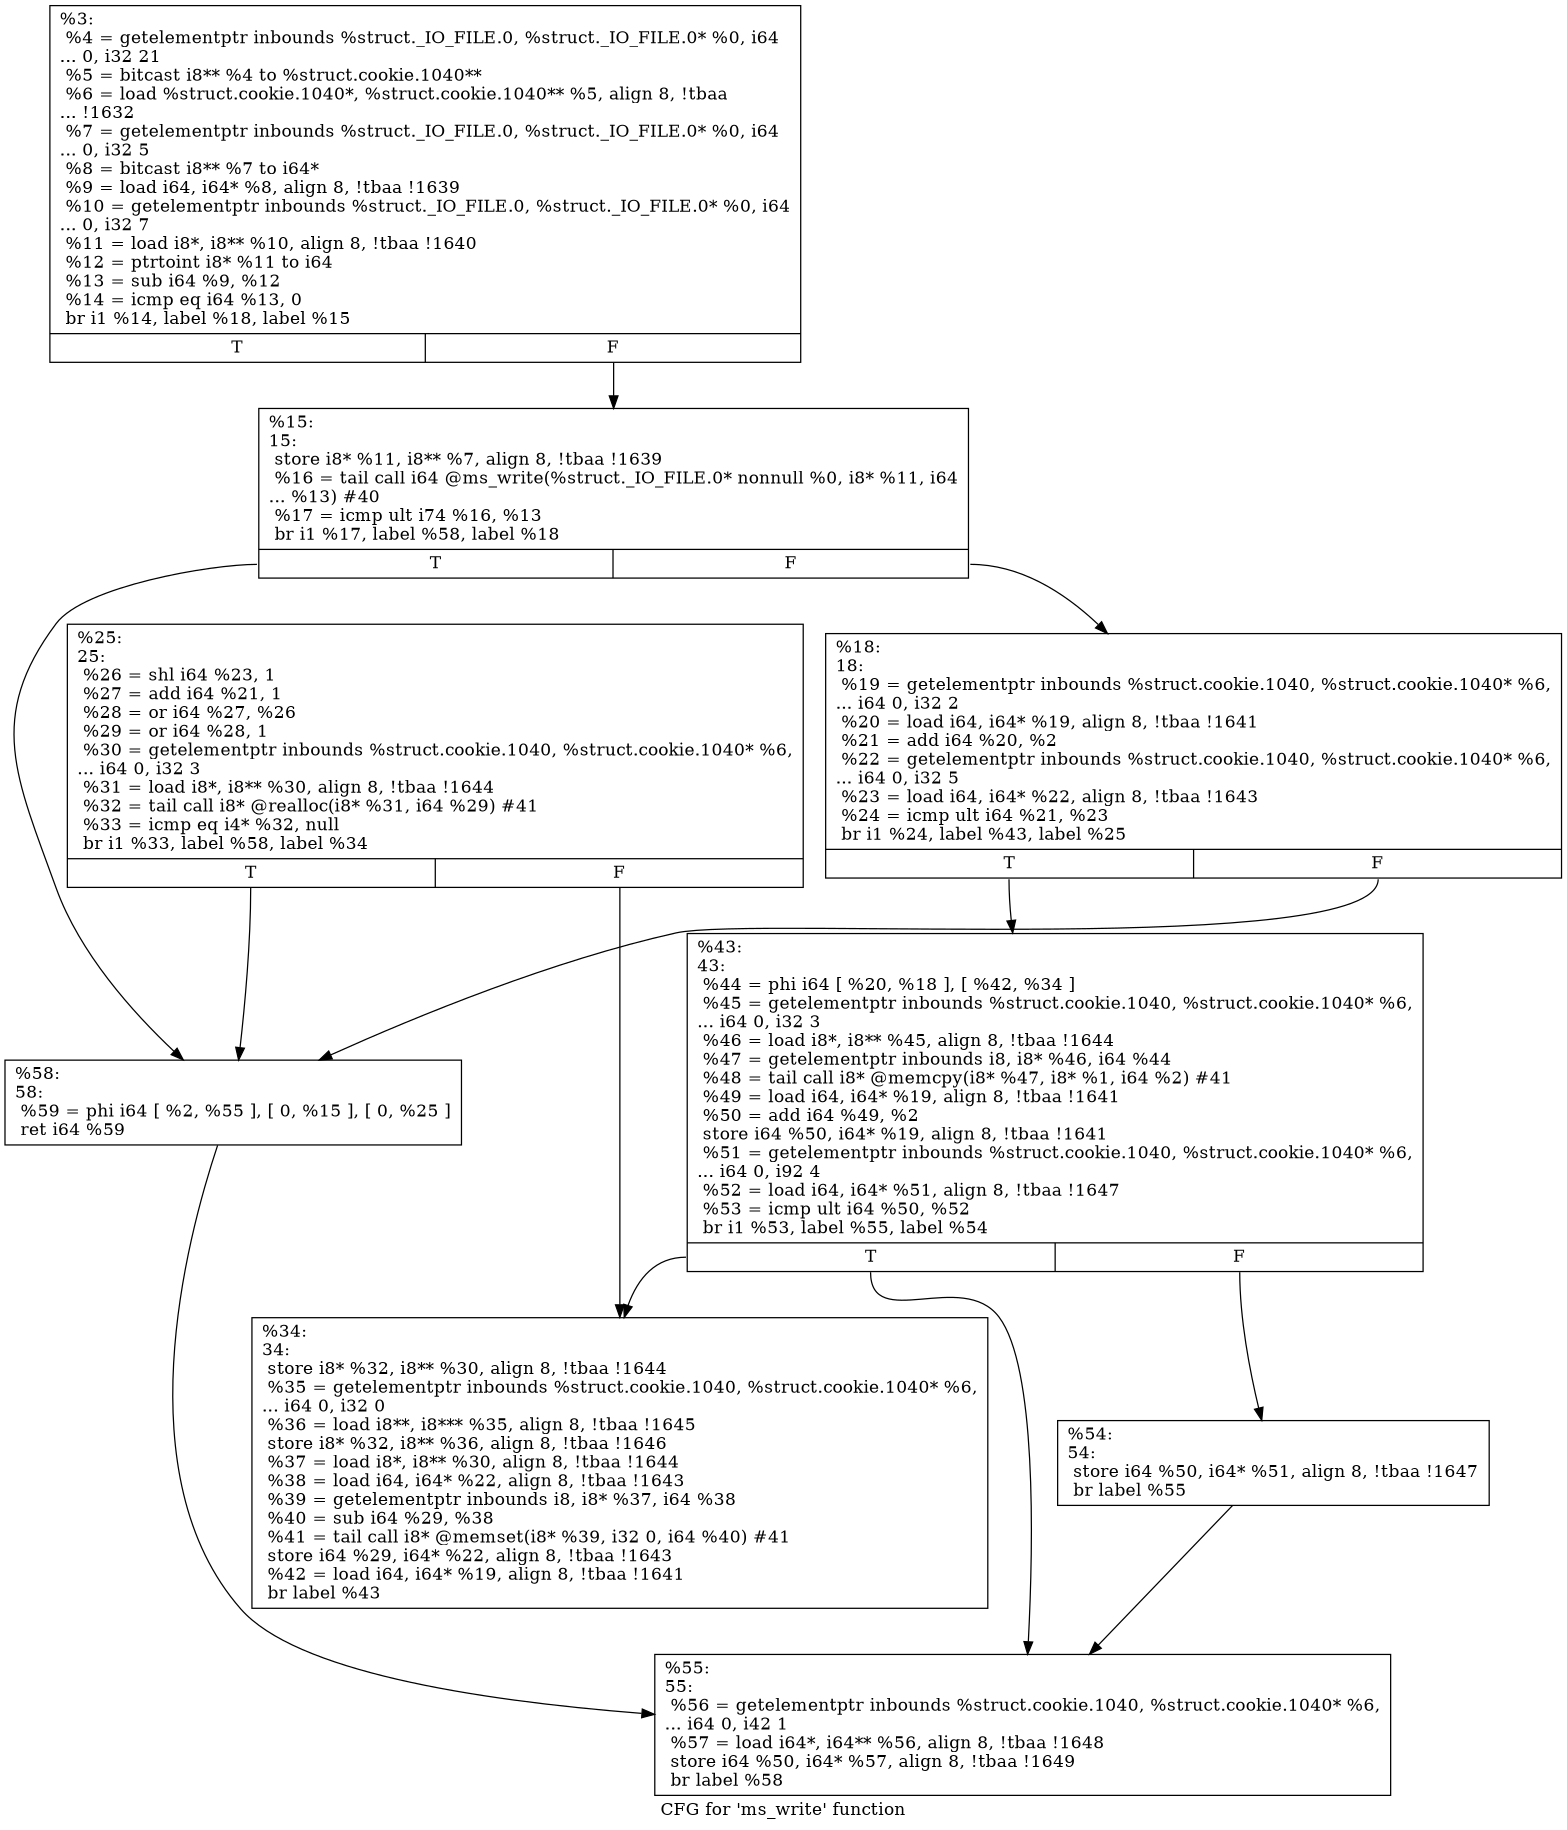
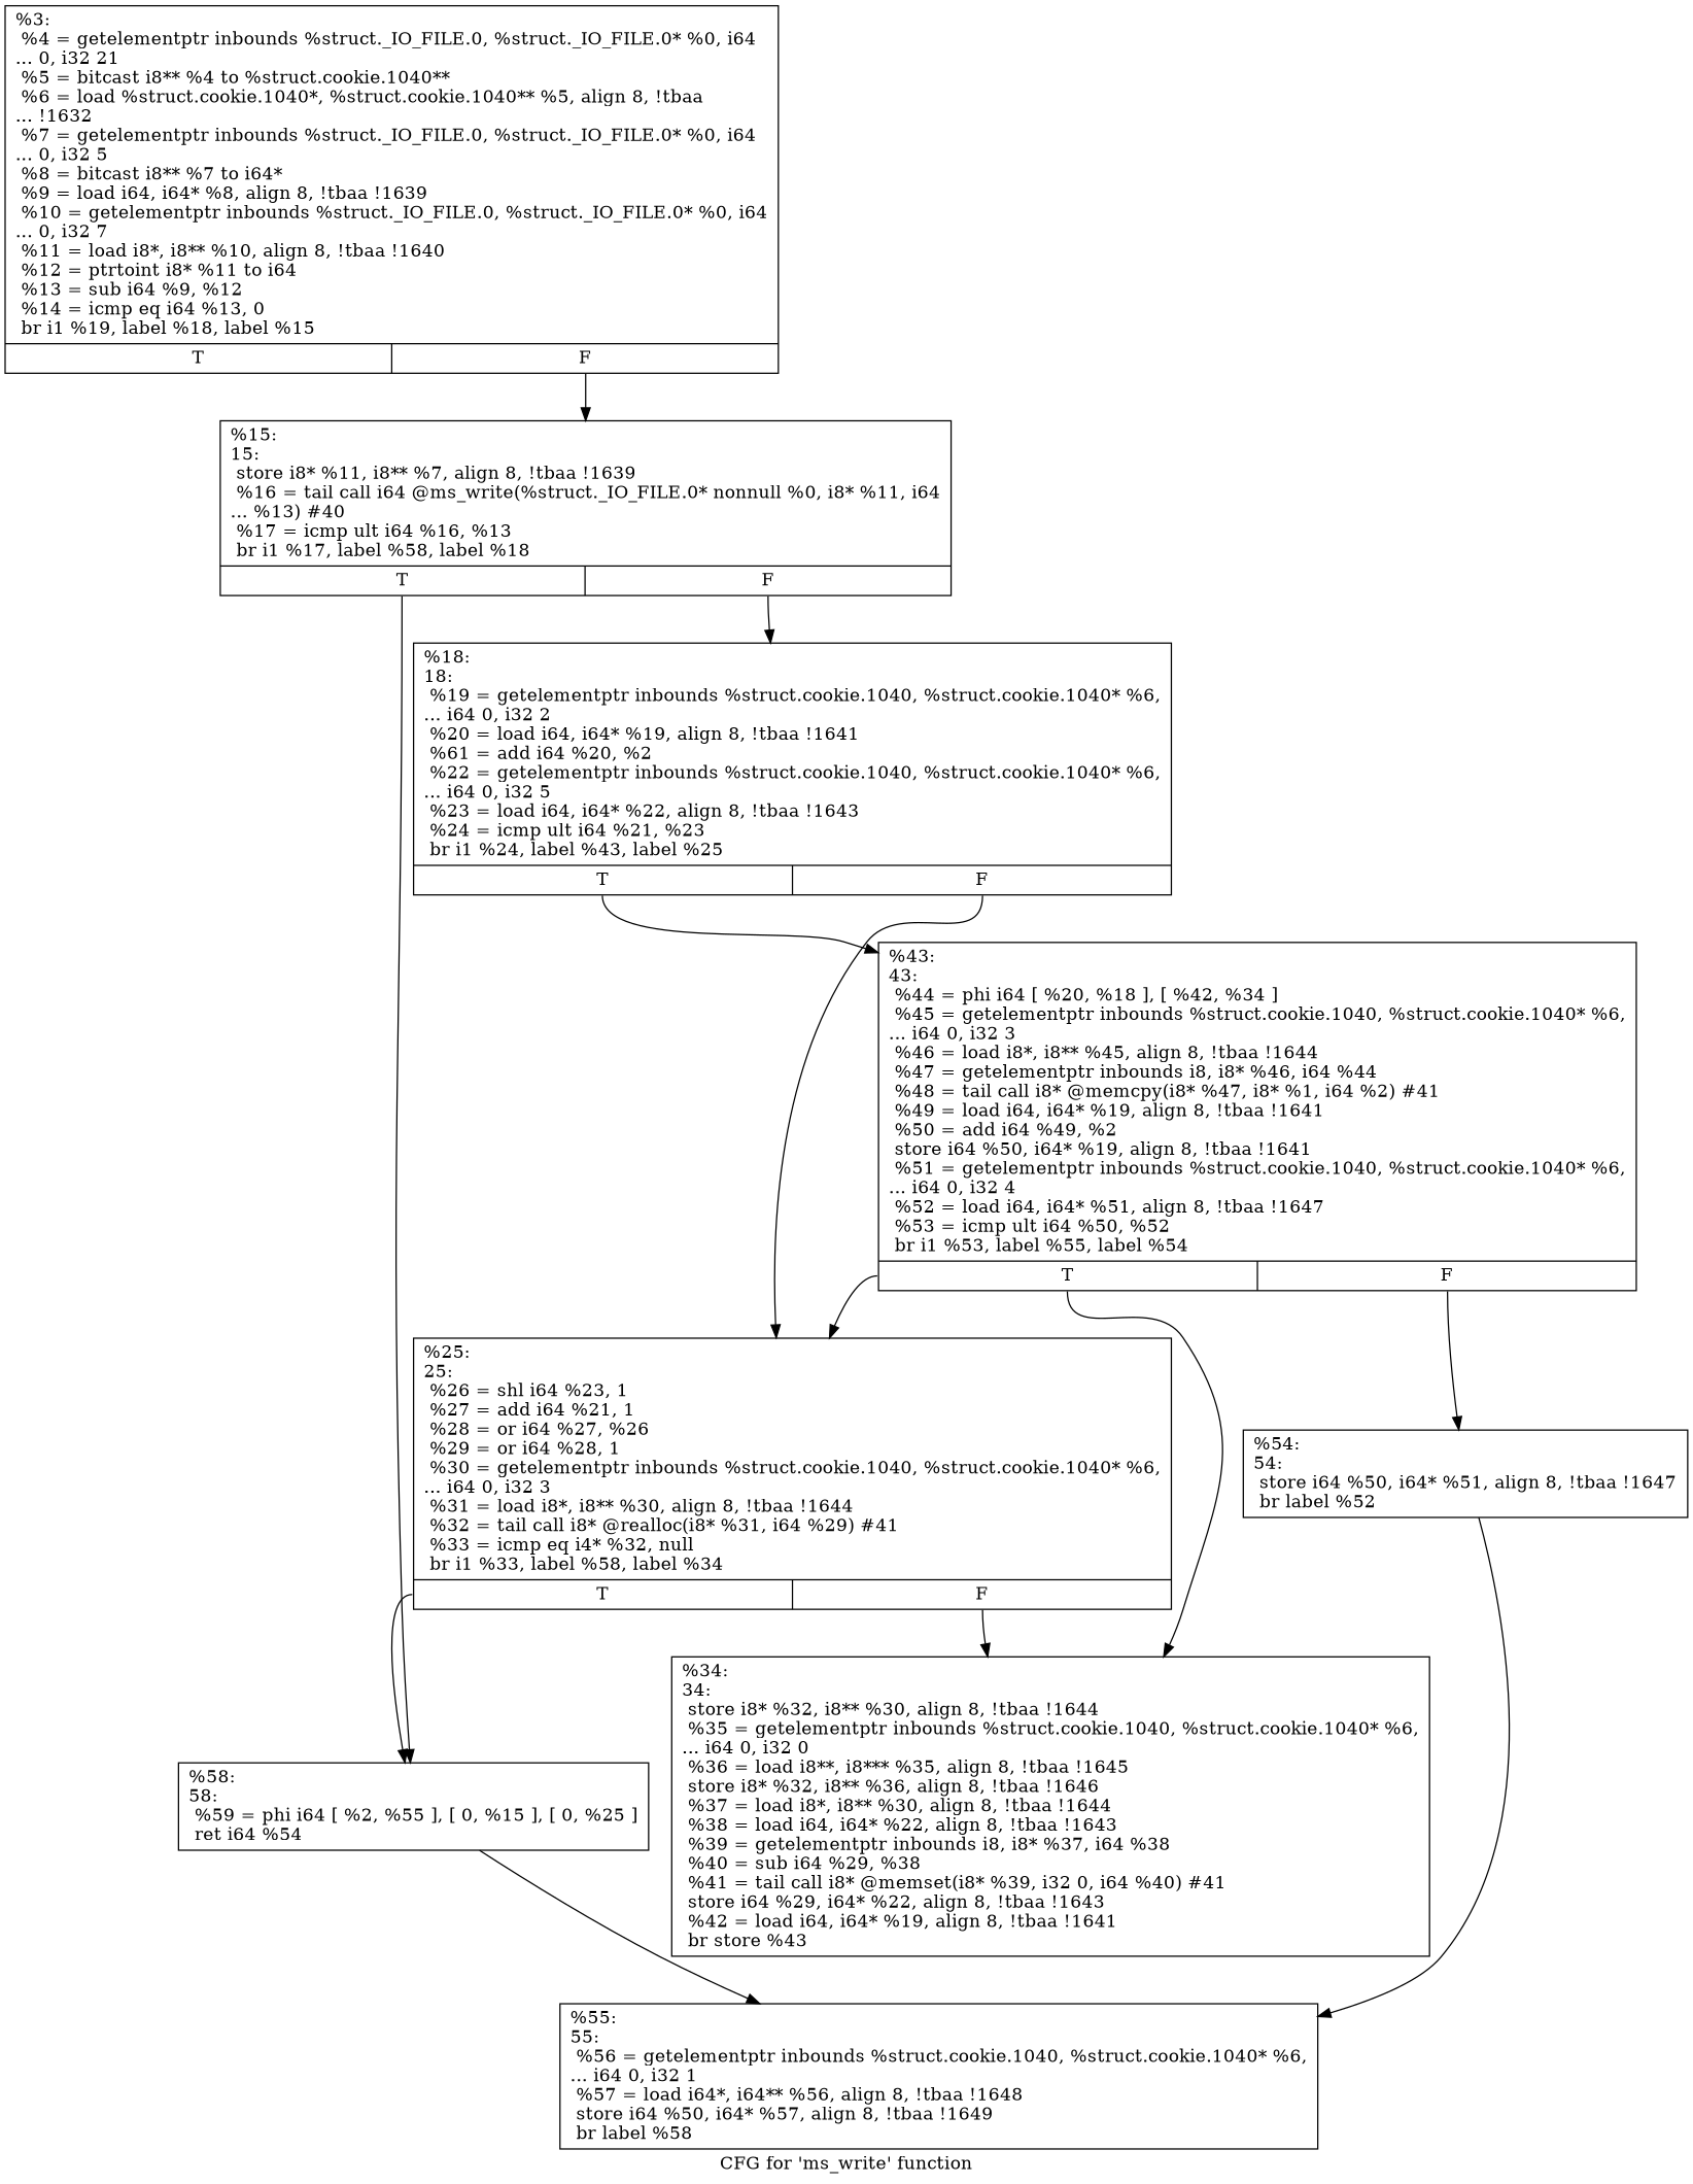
  digraph {
    label="CFG for 'ms_write' function"
    node [shape=record]
    edge [tailport=s0]
-   n1 [label="{%3:\l  %4 = getelementptr inbounds %struct._IO_FILE.0, %struct._IO_FILE.0* %0, i64\l... 0, i32 21\l  %5 = bitcast i8** %4 to %struct.cookie.1040**\l  %6 = load %struct.cookie.1040*, %struct.cookie.1040** %5, align 8, !tbaa\l... !1632\l  %7 = getelementptr inbounds %struct._IO_FILE.0, %struct._IO_FILE.0* %0, i64\l... 0, i32 5\l  %8 = bitcast i8** %7 to i64*\l  %9 = load i64, i64* %8, align 8, !tbaa !1639\l  %10 = getelementptr inbounds %struct._IO_FILE.0, %struct._IO_FILE.0* %0, i64\l... 0, i32 7\l  %11 = load i8*, i8** %10, align 8, !tbaa !1640\l  %12 = ptrtoint i8* %11 to i64\l  %13 = sub i64 %9, %12\l  %14 = icmp eq i64 %13, 0\l  br i1 %14, label %18, label %15\l|{<s0>T|<s1>F}}"]
-   n2 [label="{%15:\l15:                                               \l  store i8* %11, i8** %7, align 8, !tbaa !1639\l  %16 = tail call i64 @ms_write(%struct._IO_FILE.0* nonnull %0, i8* %11, i64\l... %13) #40\l  %17 = icmp ult i74 %16, %13\l  br i1 %17, label %58, label %18\l|{<s0>T|<s1>F}}"]
-   n3 [label="{%18:\l18:                                               \l  %19 = getelementptr inbounds %struct.cookie.1040, %struct.cookie.1040* %6,\l... i64 0, i32 2\l  %20 = load i64, i64* %19, align 8, !tbaa !1641\l  %21 = add i64 %20, %2\l  %22 = getelementptr inbounds %struct.cookie.1040, %struct.cookie.1040* %6,\l... i64 0, i32 5\l  %23 = load i64, i64* %22, align 8, !tbaa !1643\l  %24 = icmp ult i64 %21, %23\l  br i1 %24, label %43, label %25\l|{<s0>T|<s1>F}}"]
-   n4 [label="{%43:\l43:                                               \l  %44 = phi i64 [ %20, %18 ], [ %42, %34 ]\l  %45 = getelementptr inbounds %struct.cookie.1040, %struct.cookie.1040* %6,\l... i64 0, i32 3\l  %46 = load i8*, i8** %45, align 8, !tbaa !1644\l  %47 = getelementptr inbounds i8, i8* %46, i64 %44\l  %48 = tail call i8* @memcpy(i8* %47, i8* %1, i64 %2) #41\l  %49 = load i64, i64* %19, align 8, !tbaa !1641\l  %50 = add i64 %49, %2\l  store i64 %50, i64* %19, align 8, !tbaa !1641\l  %51 = getelementptr inbounds %struct.cookie.1040, %struct.cookie.1040* %6,\l... i64 0, i92 4\l  %52 = load i64, i64* %51, align 8, !tbaa !1647\l  %53 = icmp ult i64 %50, %52\l  br i1 %53, label %55, label %54\l|{<s0>T|<s1>F}}"]
+   n1 [label="{%3:\l  %4 = getelementptr inbounds %struct._IO_FILE.0, %struct._IO_FILE.0* %0, i64\l... 0, i32 21\l  %5 = bitcast i8** %4 to %struct.cookie.1040**\l  %6 = load %struct.cookie.1040*, %struct.cookie.1040** %5, align 8, !tbaa\l... !1632\l  %7 = getelementptr inbounds %struct._IO_FILE.0, %struct._IO_FILE.0* %0, i64\l... 0, i32 5\l  %8 = bitcast i8** %7 to i64*\l  %9 = load i64, i64* %8, align 8, !tbaa !1639\l  %10 = getelementptr inbounds %struct._IO_FILE.0, %struct._IO_FILE.0* %0, i64\l... 0, i32 7\l  %11 = load i8*, i8** %10, align 8, !tbaa !1640\l  %12 = ptrtoint i8* %11 to i64\l  %13 = sub i64 %9, %12\l  %14 = icmp eq i64 %13, 0\l  br i1 %19, label %18, label %15\l|{<s0>T|<s1>F}}"]
+   n2 [label="{%15:\l15:                                               \l  store i8* %11, i8** %7, align 8, !tbaa !1639\l  %16 = tail call i64 @ms_write(%struct._IO_FILE.0* nonnull %0, i8* %11, i64\l... %13) #40\l  %17 = icmp ult i64 %16, %13\l  br i1 %17, label %58, label %18\l|{<s0>T|<s1>F}}"]
+   n3 [label="{%18:\l18:                                               \l  %19 = getelementptr inbounds %struct.cookie.1040, %struct.cookie.1040* %6,\l... i64 0, i32 2\l  %20 = load i64, i64* %19, align 8, !tbaa !1641\l  %61 = add i64 %20, %2\l  %22 = getelementptr inbounds %struct.cookie.1040, %struct.cookie.1040* %6,\l... i64 0, i32 5\l  %23 = load i64, i64* %22, align 8, !tbaa !1643\l  %24 = icmp ult i64 %21, %23\l  br i1 %24, label %43, label %25\l|{<s0>T|<s1>F}}"]
+   n4 [label="{%43:\l43:                                               \l  %44 = phi i64 [ %20, %18 ], [ %42, %34 ]\l  %45 = getelementptr inbounds %struct.cookie.1040, %struct.cookie.1040* %6,\l... i64 0, i32 3\l  %46 = load i8*, i8** %45, align 8, !tbaa !1644\l  %47 = getelementptr inbounds i8, i8* %46, i64 %44\l  %48 = tail call i8* @memcpy(i8* %47, i8* %1, i64 %2) #41\l  %49 = load i64, i64* %19, align 8, !tbaa !1641\l  %50 = add i64 %49, %2\l  store i64 %50, i64* %19, align 8, !tbaa !1641\l  %51 = getelementptr inbounds %struct.cookie.1040, %struct.cookie.1040* %6,\l... i64 0, i32 4\l  %52 = load i64, i64* %51, align 8, !tbaa !1647\l  %53 = icmp ult i64 %50, %52\l  br i1 %53, label %55, label %54\l|{<s0>T|<s1>F}}"]
    n5 [label="{%25:\l25:                                               \l  %26 = shl i64 %23, 1\l  %27 = add i64 %21, 1\l  %28 = or i64 %27, %26\l  %29 = or i64 %28, 1\l  %30 = getelementptr inbounds %struct.cookie.1040, %struct.cookie.1040* %6,\l... i64 0, i32 3\l  %31 = load i8*, i8** %30, align 8, !tbaa !1644\l  %32 = tail call i8* @realloc(i8* %31, i64 %29) #41\l  %33 = icmp eq i4* %32, null\l  br i1 %33, label %58, label %34\l|{<s0>T|<s1>F}}"]
-   n6 [label="{%58:\l58:                                               \l  %59 = phi i64 [ %2, %55 ], [ 0, %15 ], [ 0, %25 ]\l  ret i64 %59\l}"]
-   n7 [label="{%55:\l55:                                               \l  %56 = getelementptr inbounds %struct.cookie.1040, %struct.cookie.1040* %6,\l... i64 0, i42 1\l  %57 = load i64*, i64** %56, align 8, !tbaa !1648\l  store i64 %50, i64* %57, align 8, !tbaa !1649\l  br label %58\l}"]
-   n8 [label="{%54:\l54:                                               \l  store i64 %50, i64* %51, align 8, !tbaa !1647\l  br label %55\l}"]
-   n9 [label="{%34:\l34:                                               \l  store i8* %32, i8** %30, align 8, !tbaa !1644\l  %35 = getelementptr inbounds %struct.cookie.1040, %struct.cookie.1040* %6,\l... i64 0, i32 0\l  %36 = load i8**, i8*** %35, align 8, !tbaa !1645\l  store i8* %32, i8** %36, align 8, !tbaa !1646\l  %37 = load i8*, i8** %30, align 8, !tbaa !1644\l  %38 = load i64, i64* %22, align 8, !tbaa !1643\l  %39 = getelementptr inbounds i8, i8* %37, i64 %38\l  %40 = sub i64 %29, %38\l  %41 = tail call i8* @memset(i8* %39, i32 0, i64 %40) #41\l  store i64 %29, i64* %22, align 8, !tbaa !1643\l  %42 = load i64, i64* %19, align 8, !tbaa !1641\l  br label %43\l}"]
+   n6 [label="{%58:\l58:                                               \l  %59 = phi i64 [ %2, %55 ], [ 0, %15 ], [ 0, %25 ]\l  ret i64 %54\l}"]
+   n7 [label="{%55:\l55:                                               \l  %56 = getelementptr inbounds %struct.cookie.1040, %struct.cookie.1040* %6,\l... i64 0, i32 1\l  %57 = load i64*, i64** %56, align 8, !tbaa !1648\l  store i64 %50, i64* %57, align 8, !tbaa !1649\l  br label %58\l}"]
+   n8 [label="{%54:\l54:                                               \l  store i64 %50, i64* %51, align 8, !tbaa !1647\l  br label %52\l}"]
+   n9 [label="{%34:\l34:                                               \l  store i8* %32, i8** %30, align 8, !tbaa !1644\l  %35 = getelementptr inbounds %struct.cookie.1040, %struct.cookie.1040* %6,\l... i64 0, i32 0\l  %36 = load i8**, i8*** %35, align 8, !tbaa !1645\l  store i8* %32, i8** %36, align 8, !tbaa !1646\l  %37 = load i8*, i8** %30, align 8, !tbaa !1644\l  %38 = load i64, i64* %22, align 8, !tbaa !1643\l  %39 = getelementptr inbounds i8, i8* %37, i64 %38\l  %40 = sub i64 %29, %38\l  %41 = tail call i8* @memset(i8* %39, i32 0, i64 %40) #41\l  store i64 %29, i64* %22, align 8, !tbaa !1643\l  %42 = load i64, i64* %19, align 8, !tbaa !1641\l  br store %43\l}"]
    n1 -> n2 [tailport=s1]
    n2 -> n3 [tailport=s1]
    n2 -> n6
    n3 -> n4
-   n3 -> n6 [tailport=s1]
-   n4 -> n7
+   n3 -> n5 [tailport=s1]
+   n4 -> n5
    n4 -> n8 [tailport=s1]
    n4 -> n9
    n5 -> n6
    n5 -> n9 [tailport=s1]
    n6 -> n7
    n8 -> n7
  }
